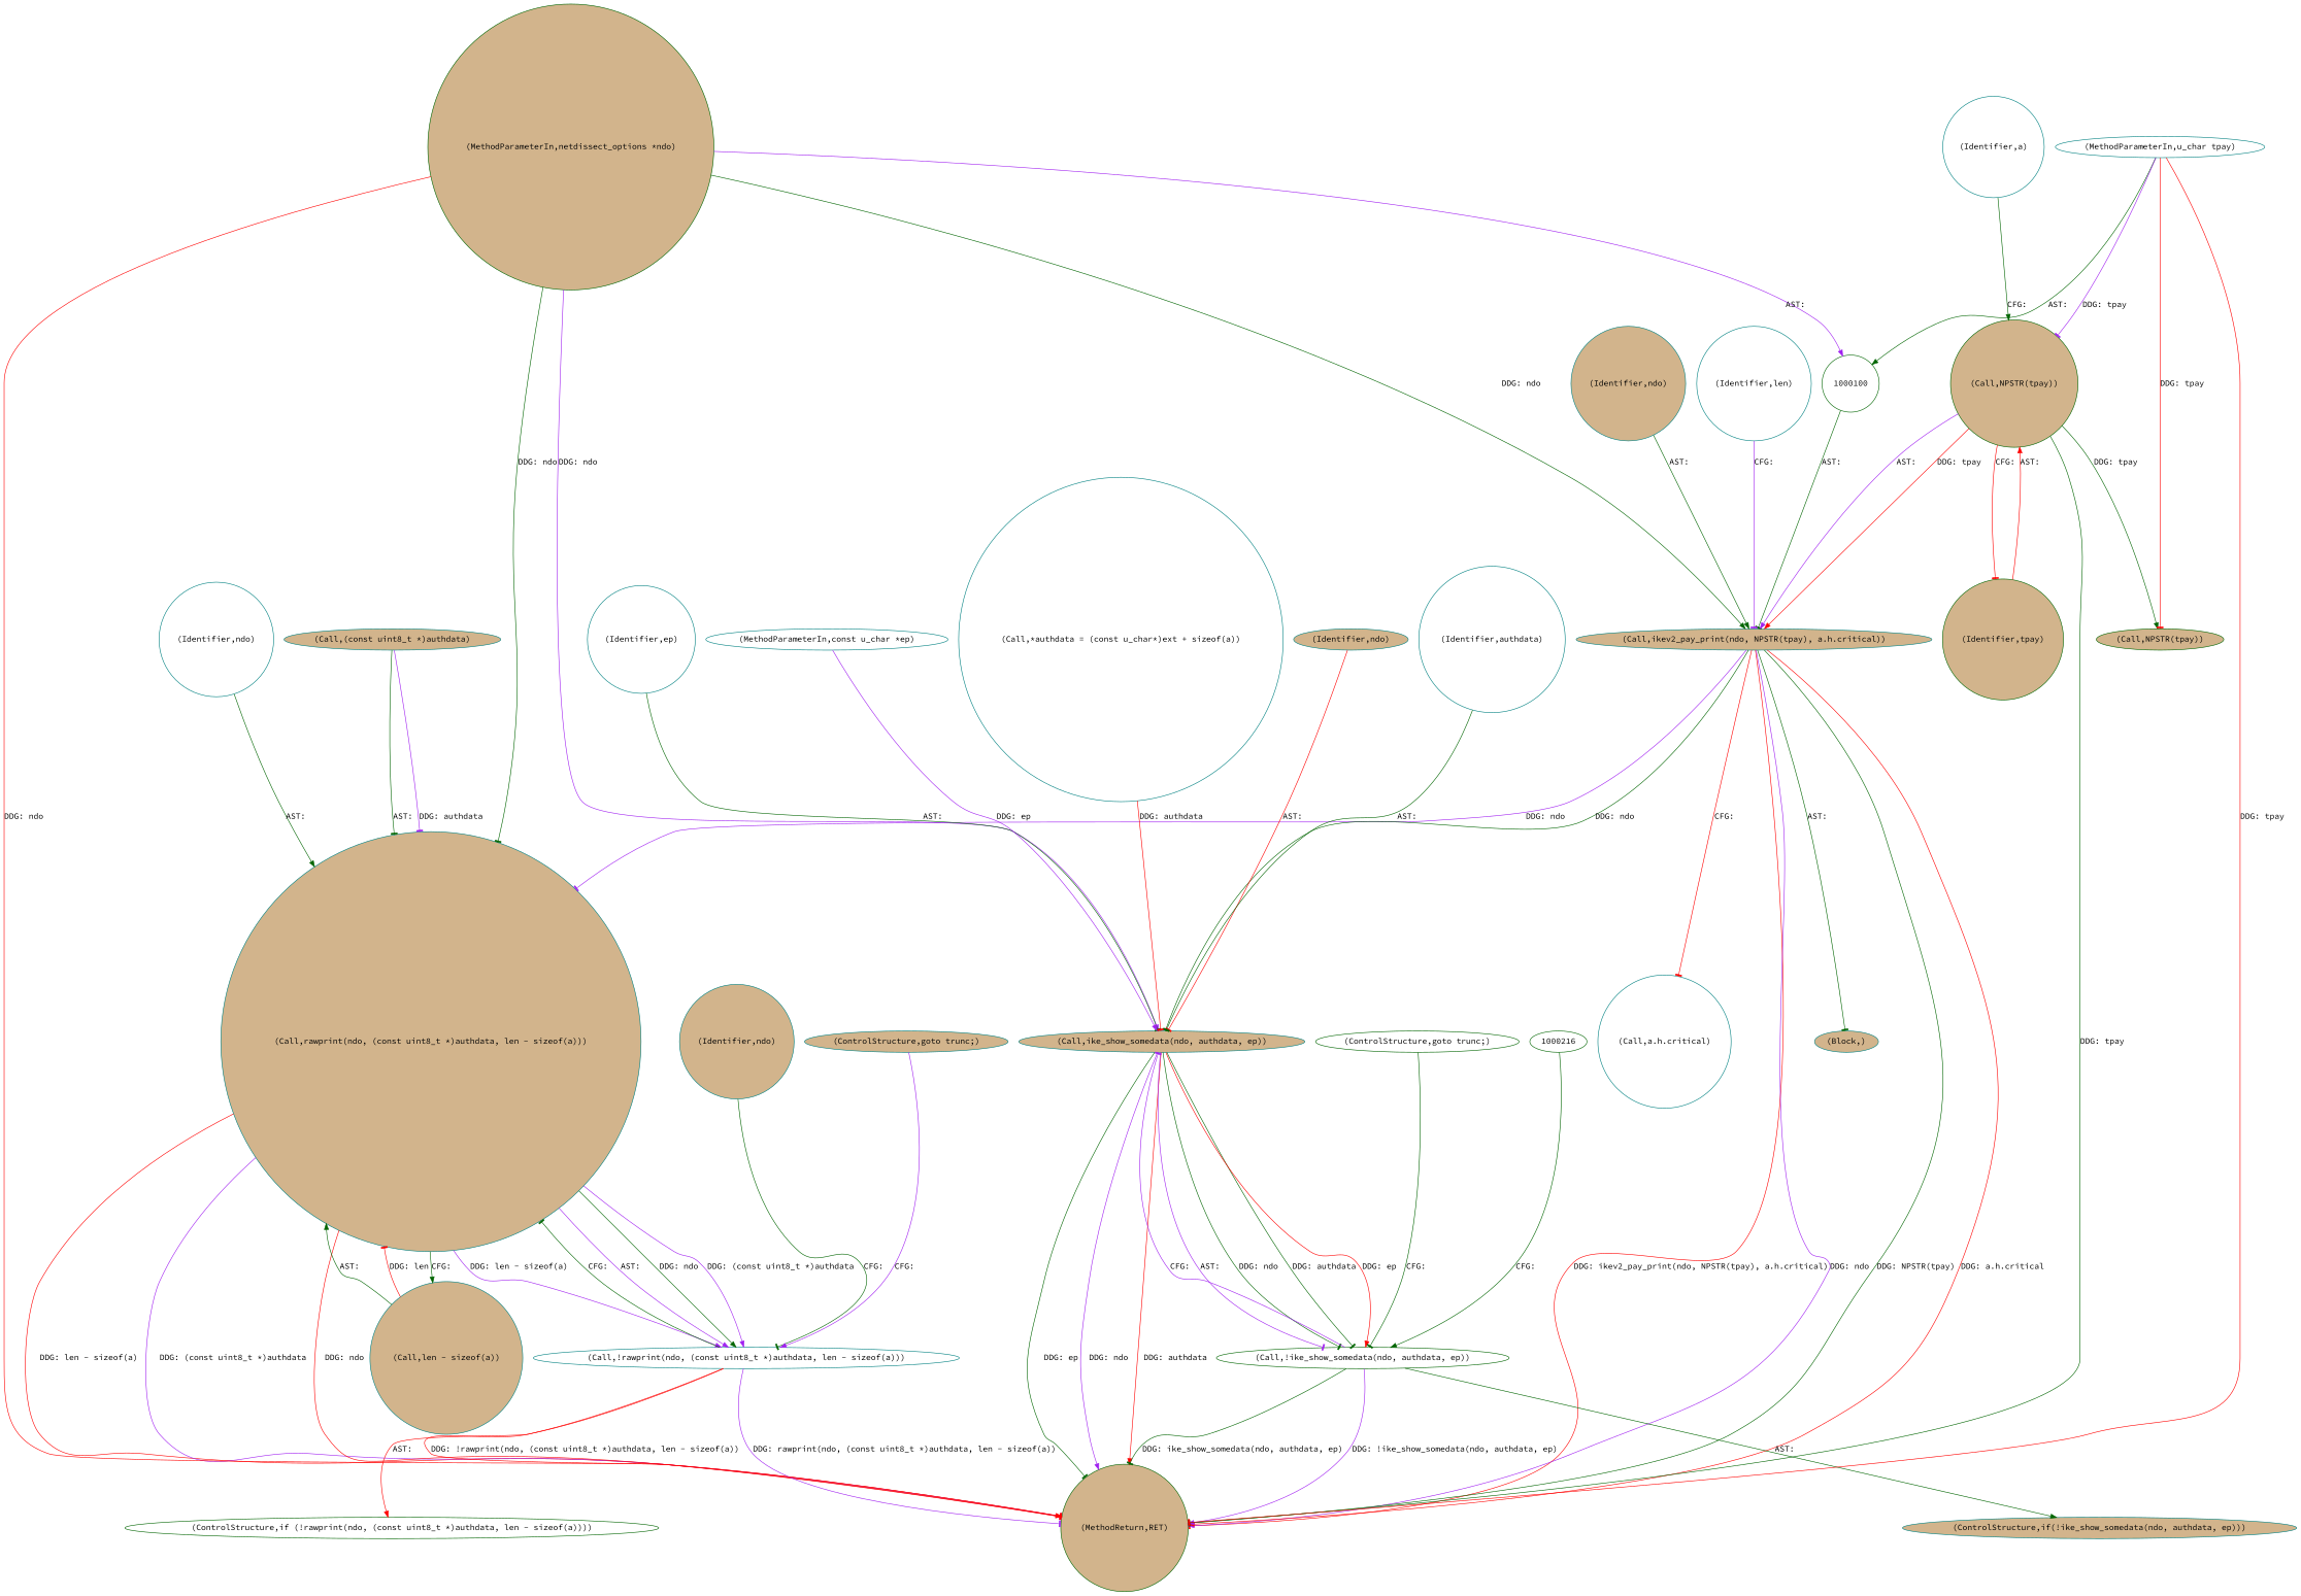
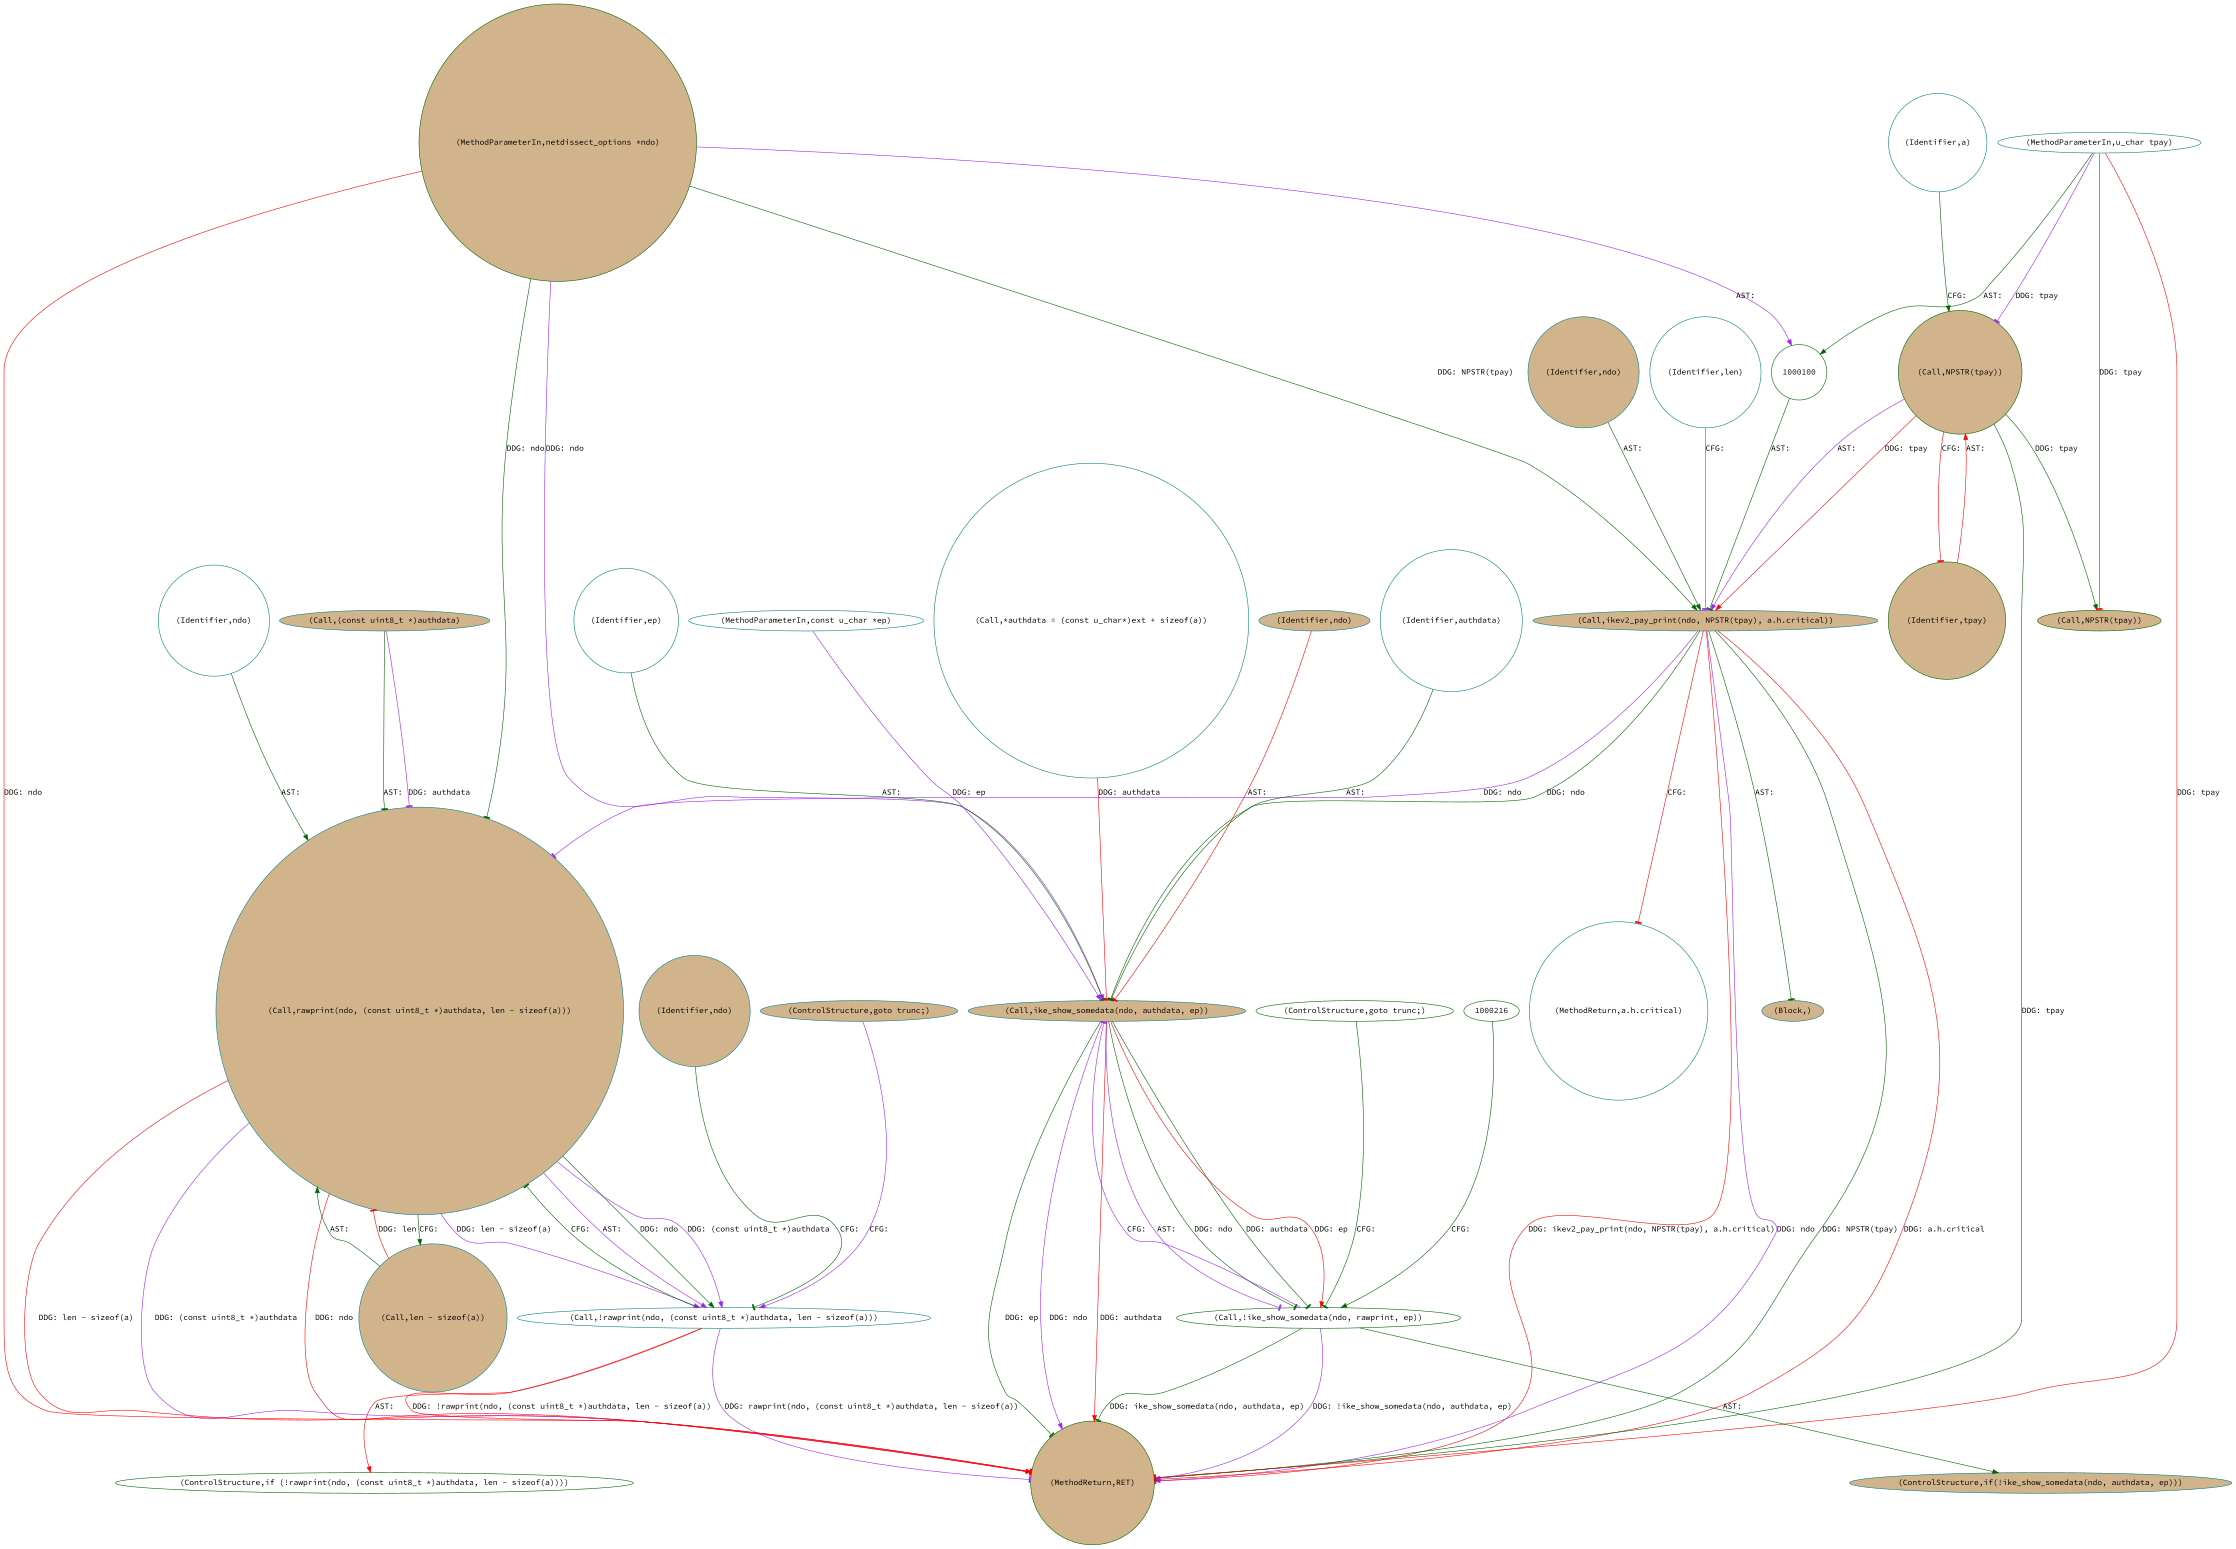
  digraph {
    fontname="Source Code Pro"
    node [color=teal fillcolor=tan fontname="Source Code Pro" shape=circle style=filled]
    edge [arrowhead=tee color=darkgreen fontname="Source Code Pro"]
    n1 [label="(Call,ikev2_pay_print(ndo, NPSTR(tpay), a.h.critical))" shape=ellipse]
    n2 [label="(Call,rawprint(ndo, (const uint8_t *)authdata, len - sizeof(a)))"]
    n3 [label="(Call,ike_show_somedata(ndo, authdata, ep))" shape=ellipse]
    n4 [color=darkgreen label="(MethodReturn,RET)"]
-   n5 [fillcolor=white label="(Call,a.h.critical)"]
+   n5 [fillcolor=white label="(MethodReturn,a.h.critical)"]
    n6 [label="(Block,)" shape=ellipse]
    n7 [fillcolor=white label="(Call,!rawprint(ndo, (const uint8_t *)authdata, len - sizeof(a)))" shape=ellipse]
    n8 [label="(Call,len - sizeof(a))"]
-   n9 [color=darkgreen fillcolor=white label="(Call,!ike_show_somedata(ndo, authdata, ep))" shape=ellipse]
+   n9 [color=darkgreen fillcolor=white label="(Call,!ike_show_somedata(ndo, rawprint, ep))" shape=ellipse]
    n10 [color=darkgreen label="(MethodParameterIn,netdissect_options *ndo)"]
    1000100 [color=darkgreen fillcolor=white]
    n12 [color=darkgreen label="(Call,NPSTR(tpay))"]
    n13 [color=darkgreen label="(Identifier,tpay)"]
    n14 [color=darkgreen label="(Call,NPSTR(tpay))" shape=ellipse]
    n15 [fillcolor=white label="(MethodParameterIn,u_char tpay)" shape=ellipse]
    n16 [color=darkgreen fillcolor=white label="(ControlStructure,if (!rawprint(ndo, (const uint8_t *)authdata, len - sizeof(a))))" shape=ellipse]
    n17 [label="(ControlStructure,if(!ike_show_somedata(ndo, authdata, ep)))" shape=ellipse]
    n18 [fillcolor=white label="(Identifier,ep)"]
    n19 [fillcolor=white label="(MethodParameterIn,const u_char *ep)" shape=ellipse]
    n20 [label="(Identifier,ndo)"]
    n21 [fillcolor=white label="(Call,*authdata = (const u_char*)ext + sizeof(a))"]
    n22 [label="(Identifier,ndo)"]
    n23 [label="(ControlStructure,goto trunc;)" shape=ellipse]
    n24 [fillcolor=white label="(Identifier,ndo)"]
    n25 [label="(Identifier,ndo)" shape=ellipse]
    n26 [fillcolor=white label="(Identifier,a)"]
    n27 [fillcolor=white label="(Identifier,authdata)"]
    n28 [color=darkgreen fillcolor=white label="(ControlStructure,goto trunc;)" shape=ellipse]
    n29 [label="(Call,(const uint8_t *)authdata)" shape=ellipse]
    n30 [fillcolor=white label="(Identifier,len)"]
    1000216 [color=darkgreen fillcolor=white shape=ellipse]
    n1 -> n2 [color=purple label="DDG: ndo"]
    n1 -> n3 [label="DDG: ndo"]
    n1 -> n4 [color=red label="DDG: ikev2_pay_print(ndo, NPSTR(tpay), a.h.critical)"]
    n1 -> n4 [arrowhead=normal color=purple label="DDG: ndo"]
    n1 -> n4 [label="DDG: NPSTR(tpay)"]
    n1 -> n4 [arrowhead=normal color=red label="DDG: a.h.critical"]
    n1 -> n5 [color=red label="CFG: "]
    n1 -> n6 [label="AST: "]
    n2 -> n4 [arrowhead=normal color=red label="DDG: len - sizeof(a)"]
    n2 -> n4 [color=purple label="DDG: (const uint8_t *)authdata"]
    n2 -> n4 [arrowhead=normal color=red label="DDG: ndo"]
    n2 -> n7 [arrowhead=normal color=purple label="AST: "]
    n2 -> n7 [arrowhead=normal label="DDG: ndo"]
    n2 -> n7 [arrowhead=normal color=purple label="DDG: (const uint8_t *)authdata"]
    n2 -> n7 [arrowhead=normal color=purple label="DDG: len - sizeof(a)"]
    n2 -> n8 [arrowhead=normal label="CFG: "]
    n3 -> n4 [arrowhead=normal color=purple label="DDG: ndo"]
    n3 -> n4 [arrowhead=normal color=red label="DDG: authdata"]
    n3 -> n4 [label="DDG: ep"]
    n3 -> n9 [color=purple label="AST: "]
    n3 -> n9 [label="DDG: ndo"]
    n3 -> n9 [label="DDG: authdata"]
    n3 -> n9 [arrowhead=normal color=red label="DDG: ep"]
    n7 -> n2 [label="CFG: "]
    n7 -> n4 [color=red label="DDG: !rawprint(ndo, (const uint8_t *)authdata, len - sizeof(a))"]
    n7 -> n4 [color=purple label="DDG: rawprint(ndo, (const uint8_t *)authdata, len - sizeof(a))"]
    n7 -> n16 [arrowhead=normal color=red label="AST: "]
    n8 -> n2 [arrowhead=normal label="AST: "]
    n8 -> n2 [color=red label="DDG: len"]
    n9 -> n3 [color=purple label="CFG: "]
    n9 -> n4 [arrowhead=normal color=purple label="DDG: !ike_show_somedata(ndo, authdata, ep)"]
    n9 -> n4 [label="DDG: ike_show_somedata(ndo, authdata, ep)"]
    n9 -> n17 [arrowhead=normal label="AST: "]
-   n10 -> n1 [arrowhead=normal label="DDG: ndo"]
+   n10 -> n1 [arrowhead=normal label="DDG: NPSTR(tpay)"]
    n10 -> n2 [label="DDG: ndo"]
    n10 -> n3 [arrowhead=normal color=purple label="DDG: ndo"]
    n10 -> n4 [color=red label="DDG: ndo"]
    n10 -> 1000100 [arrowhead=normal color=purple label="AST: "]
    1000100 -> n1 [label="AST: "]
    n12 -> n1 [arrowhead=normal color=purple label="AST: "]
    n12 -> n1 [arrowhead=normal color=red label="DDG: tpay"]
    n12 -> n4 [label="DDG: tpay"]
    n12 -> n13 [color=red label="CFG: "]
    n12 -> n14 [arrowhead=normal label="DDG: tpay"]
    n13 -> n12 [arrowhead=normal color=red label="AST: "]
    n15 -> n4 [color=red label="DDG: tpay"]
    n15 -> 1000100 [arrowhead=normal label="AST: "]
    n15 -> n12 [color=purple label="DDG: tpay"]
    n15 -> n14 [color=red label="DDG: tpay"]
    n18 -> n3 [label="AST: "]
    n19 -> n3 [arrowhead=normal color=purple label="DDG: ep"]
    n20 -> n7 [label="CFG: "]
    n21 -> n3 [color=red label="DDG: authdata"]
    n22 -> n1 [arrowhead=normal label="AST: "]
    n23 -> n7 [arrowhead=normal color=purple label="CFG: "]
    n24 -> n2 [arrowhead=normal label="AST: "]
    n25 -> n3 [color=red label="AST: "]
    n26 -> n12 [arrowhead=normal label="CFG: "]
    n27 -> n3 [label="AST: "]
    n28 -> n9 [label="CFG: "]
    n29 -> n2 [label="AST: "]
    n29 -> n2 [color=purple label="DDG: authdata"]
    n30 -> n1 [color=purple label="CFG: "]
    1000216 -> n9 [arrowhead=normal label="CFG: "]
  }
